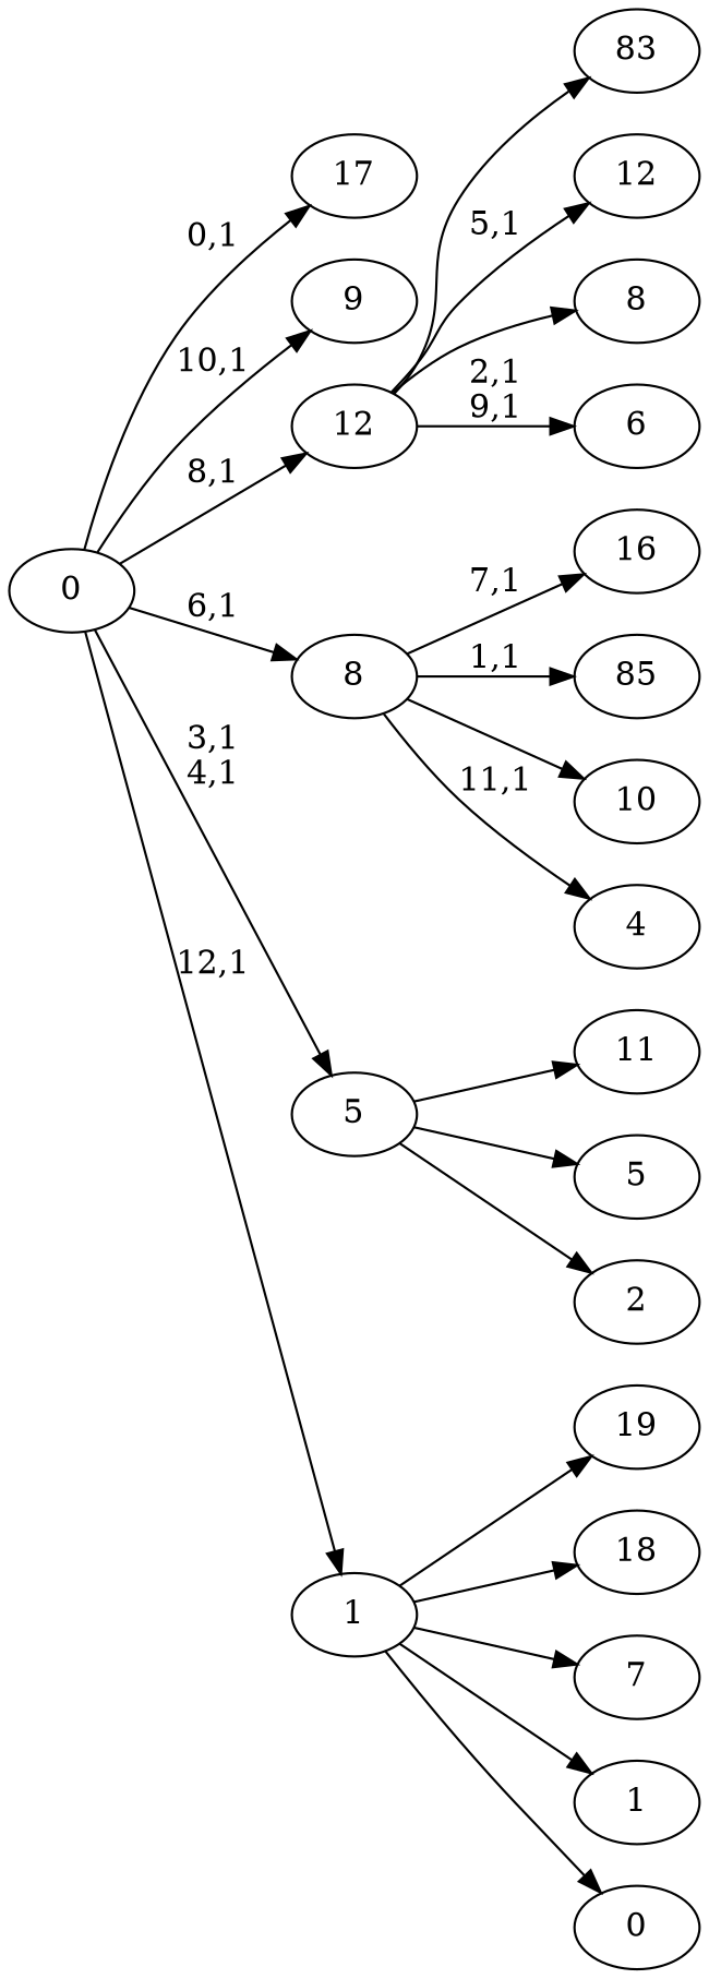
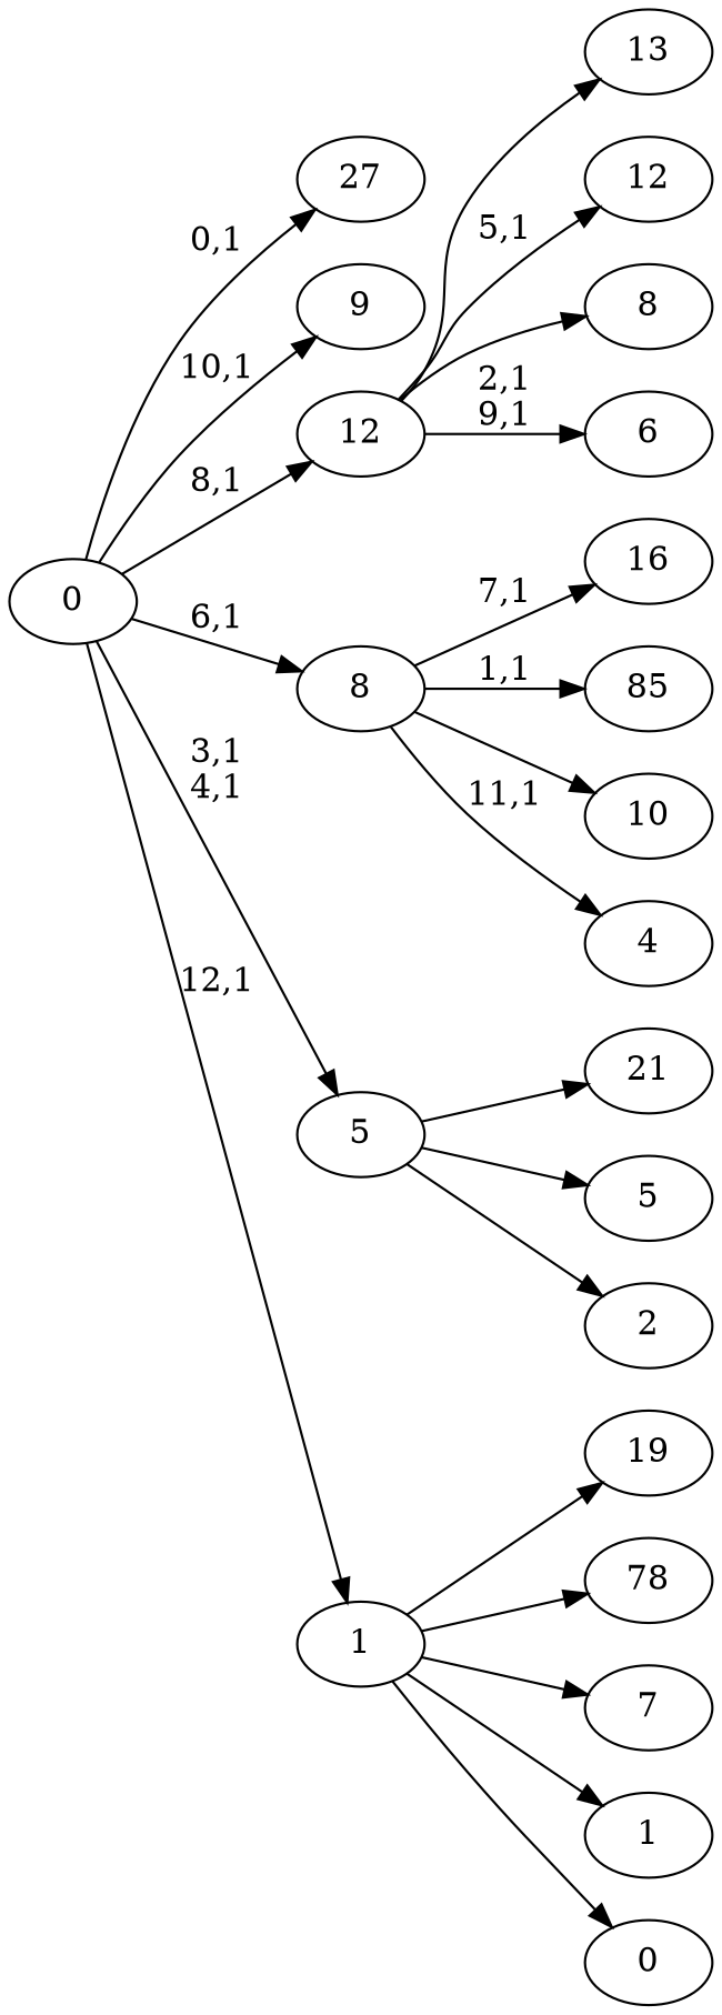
  digraph {
    rankdir=LR
    n1 [label=19]
-   n2 [label=18]
-   n3 [label=17]
+   n2 [label=78]
+   n3 [label=27]
    n4 [label=16]
    n5 [label=85]
-   n6 [label=83]
+   n6 [label=13]
    n7 [label=12]
-   n8 [label=11]
+   n8 [label=21]
    n9 [label=10]
    n10 [label=9]
    n11 [label=8]
    n12 [label=7]
    n13 [label=6]
    12
    n15 [label=5]
    n16 [label=4]
    8
    n18 [label=2]
    5
    n20 [label=1]
    n21 [label=0]
    1
    0
    12 -> n6
    12 -> n7 [label="5,1"]
    12 -> n11
    12 -> n13 [label="2,1\n9,1"]
    8 -> n4 [label="7,1"]
    8 -> n5 [label="1,1"]
    8 -> n9
    8 -> n16 [label="11,1"]
    5 -> n8
    5 -> n15
    5 -> n18
    1 -> n1
    1 -> n2
    1 -> n12
    1 -> n20
    1 -> n21
    0 -> n3 [label="0,1"]
    0 -> n10 [label="10,1"]
    0 -> 12 [label="8,1"]
    0 -> 8 [label="6,1"]
    0 -> 5 [label="3,1\n4,1"]
    0 -> 1 [label="12,1"]
  }
